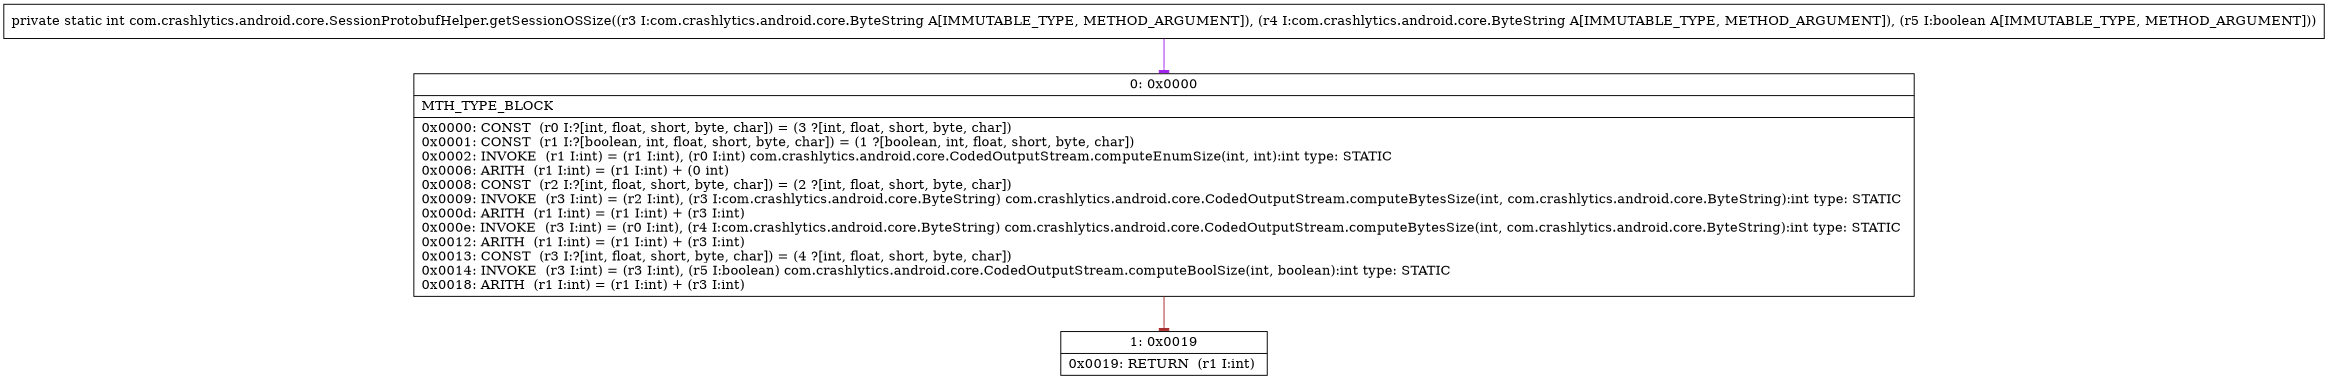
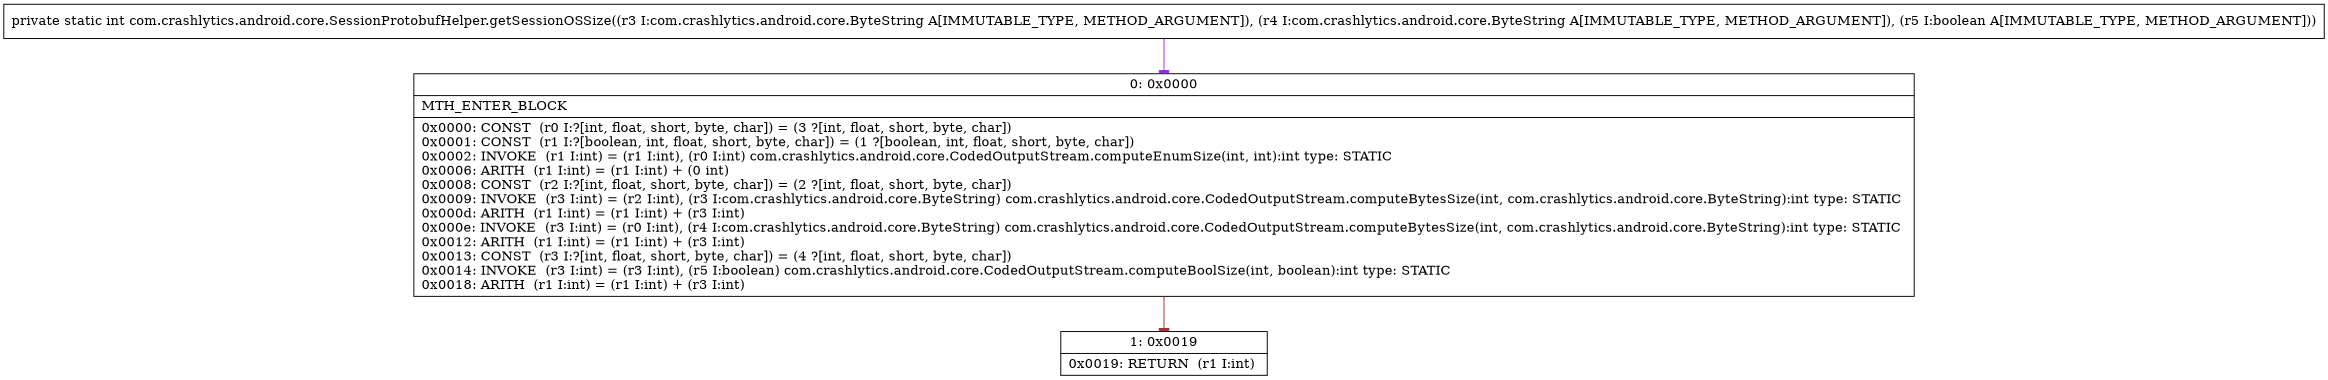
  digraph {
    node [shape=record]
    edge [arrowhead=tee]
-   n1 [label="{0\:\ 0x0000|MTH_TYPE_BLOCK\l|0x0000: CONST  (r0 I:?[int, float, short, byte, char]) = (3 ?[int, float, short, byte, char]) \l0x0001: CONST  (r1 I:?[boolean, int, float, short, byte, char]) = (1 ?[boolean, int, float, short, byte, char]) \l0x0002: INVOKE  (r1 I:int) = (r1 I:int), (r0 I:int) com.crashlytics.android.core.CodedOutputStream.computeEnumSize(int, int):int type: STATIC \l0x0006: ARITH  (r1 I:int) = (r1 I:int) + (0 int) \l0x0008: CONST  (r2 I:?[int, float, short, byte, char]) = (2 ?[int, float, short, byte, char]) \l0x0009: INVOKE  (r3 I:int) = (r2 I:int), (r3 I:com.crashlytics.android.core.ByteString) com.crashlytics.android.core.CodedOutputStream.computeBytesSize(int, com.crashlytics.android.core.ByteString):int type: STATIC \l0x000d: ARITH  (r1 I:int) = (r1 I:int) + (r3 I:int) \l0x000e: INVOKE  (r3 I:int) = (r0 I:int), (r4 I:com.crashlytics.android.core.ByteString) com.crashlytics.android.core.CodedOutputStream.computeBytesSize(int, com.crashlytics.android.core.ByteString):int type: STATIC \l0x0012: ARITH  (r1 I:int) = (r1 I:int) + (r3 I:int) \l0x0013: CONST  (r3 I:?[int, float, short, byte, char]) = (4 ?[int, float, short, byte, char]) \l0x0014: INVOKE  (r3 I:int) = (r3 I:int), (r5 I:boolean) com.crashlytics.android.core.CodedOutputStream.computeBoolSize(int, boolean):int type: STATIC \l0x0018: ARITH  (r1 I:int) = (r1 I:int) + (r3 I:int) \l}"]
+   n1 [label="{0\:\ 0x0000|MTH_ENTER_BLOCK\l|0x0000: CONST  (r0 I:?[int, float, short, byte, char]) = (3 ?[int, float, short, byte, char]) \l0x0001: CONST  (r1 I:?[boolean, int, float, short, byte, char]) = (1 ?[boolean, int, float, short, byte, char]) \l0x0002: INVOKE  (r1 I:int) = (r1 I:int), (r0 I:int) com.crashlytics.android.core.CodedOutputStream.computeEnumSize(int, int):int type: STATIC \l0x0006: ARITH  (r1 I:int) = (r1 I:int) + (0 int) \l0x0008: CONST  (r2 I:?[int, float, short, byte, char]) = (2 ?[int, float, short, byte, char]) \l0x0009: INVOKE  (r3 I:int) = (r2 I:int), (r3 I:com.crashlytics.android.core.ByteString) com.crashlytics.android.core.CodedOutputStream.computeBytesSize(int, com.crashlytics.android.core.ByteString):int type: STATIC \l0x000d: ARITH  (r1 I:int) = (r1 I:int) + (r3 I:int) \l0x000e: INVOKE  (r3 I:int) = (r0 I:int), (r4 I:com.crashlytics.android.core.ByteString) com.crashlytics.android.core.CodedOutputStream.computeBytesSize(int, com.crashlytics.android.core.ByteString):int type: STATIC \l0x0012: ARITH  (r1 I:int) = (r1 I:int) + (r3 I:int) \l0x0013: CONST  (r3 I:?[int, float, short, byte, char]) = (4 ?[int, float, short, byte, char]) \l0x0014: INVOKE  (r3 I:int) = (r3 I:int), (r5 I:boolean) com.crashlytics.android.core.CodedOutputStream.computeBoolSize(int, boolean):int type: STATIC \l0x0018: ARITH  (r1 I:int) = (r1 I:int) + (r3 I:int) \l}"]
    n2 [label="{1\:\ 0x0019|0x0019: RETURN  (r1 I:int) \l}"]
    n3 [label="{private static int com.crashlytics.android.core.SessionProtobufHelper.getSessionOSSize((r3 I:com.crashlytics.android.core.ByteString A[IMMUTABLE_TYPE, METHOD_ARGUMENT]), (r4 I:com.crashlytics.android.core.ByteString A[IMMUTABLE_TYPE, METHOD_ARGUMENT]), (r5 I:boolean A[IMMUTABLE_TYPE, METHOD_ARGUMENT])) }"]
    n1 -> n2 [color=brown]
    n3 -> n1 [color=purple]
  }
